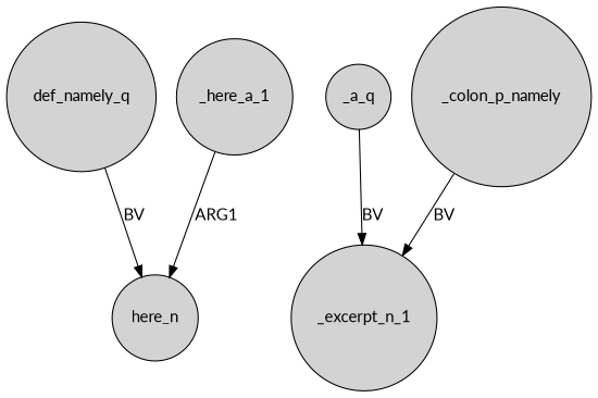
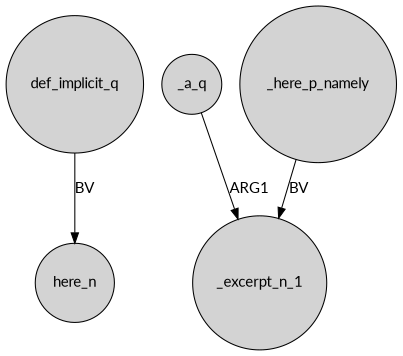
  digraph {
    fontname=Lato
    node [fontname=Lato shape=circle style=filled]
    edge [fontname=Lato]
    n1 [label=here_n]
    _a_q
    _excerpt_n_1
-   def_implicit_q [label=def_namely_q]
-   _here_a_1
-   _colon_p_namely
-   _a_q -> _excerpt_n_1 [label=BV]
+   def_implicit_q
+   _colon_p_namely [label=_here_p_namely]
+   _a_q -> _excerpt_n_1 [label=ARG1]
    def_implicit_q -> n1 [label=BV]
-   _here_a_1 -> n1 [label=ARG1]
    _colon_p_namely -> _excerpt_n_1 [label=BV]
  }
